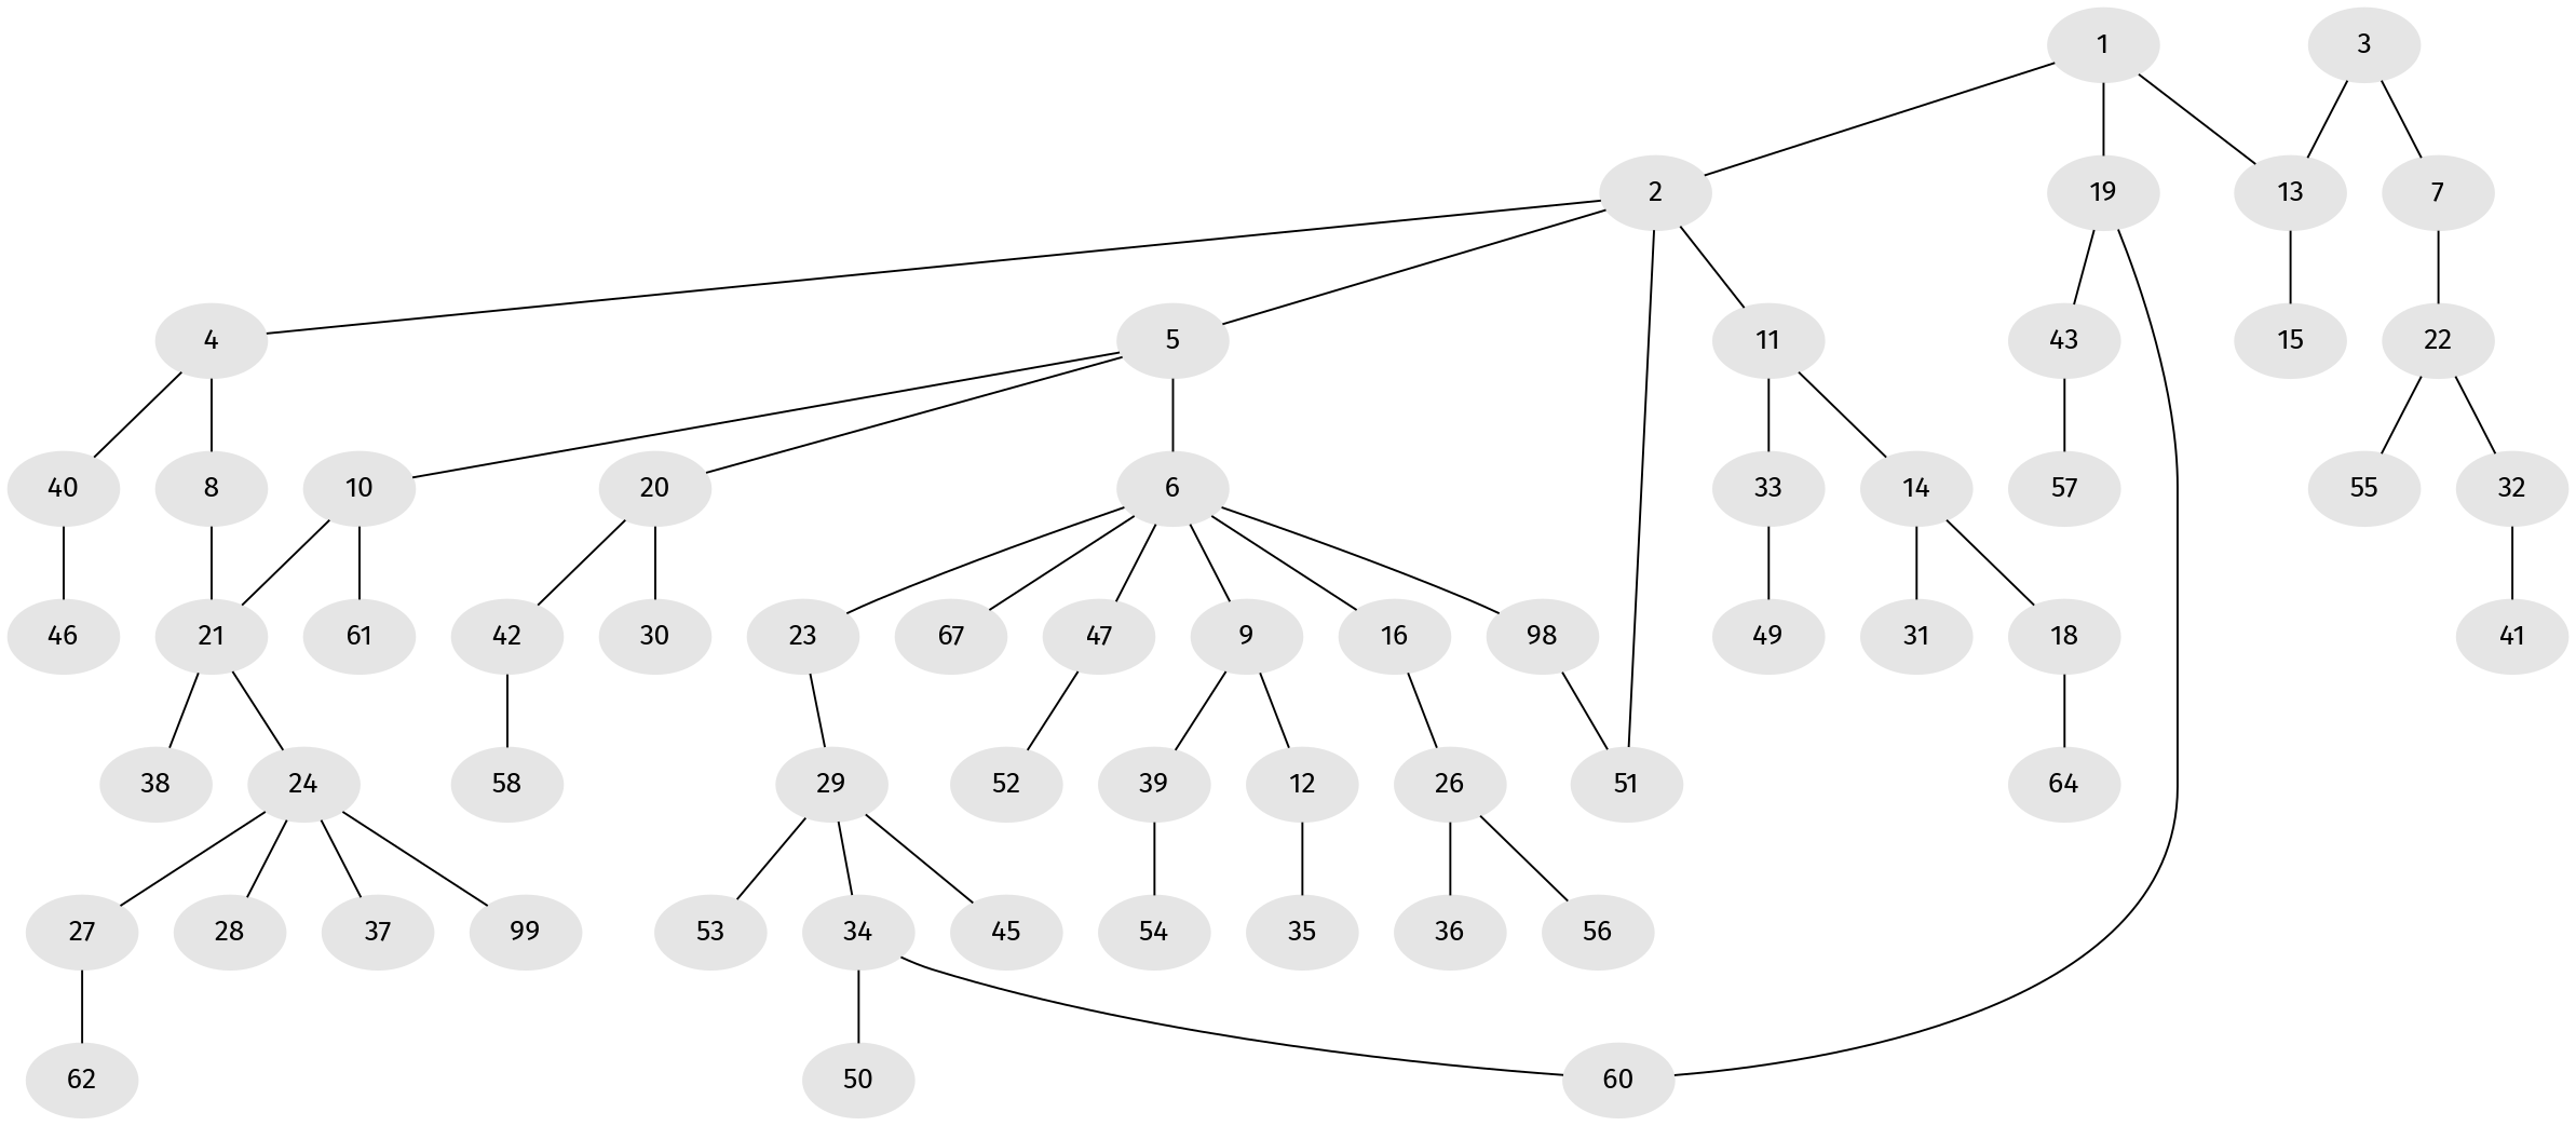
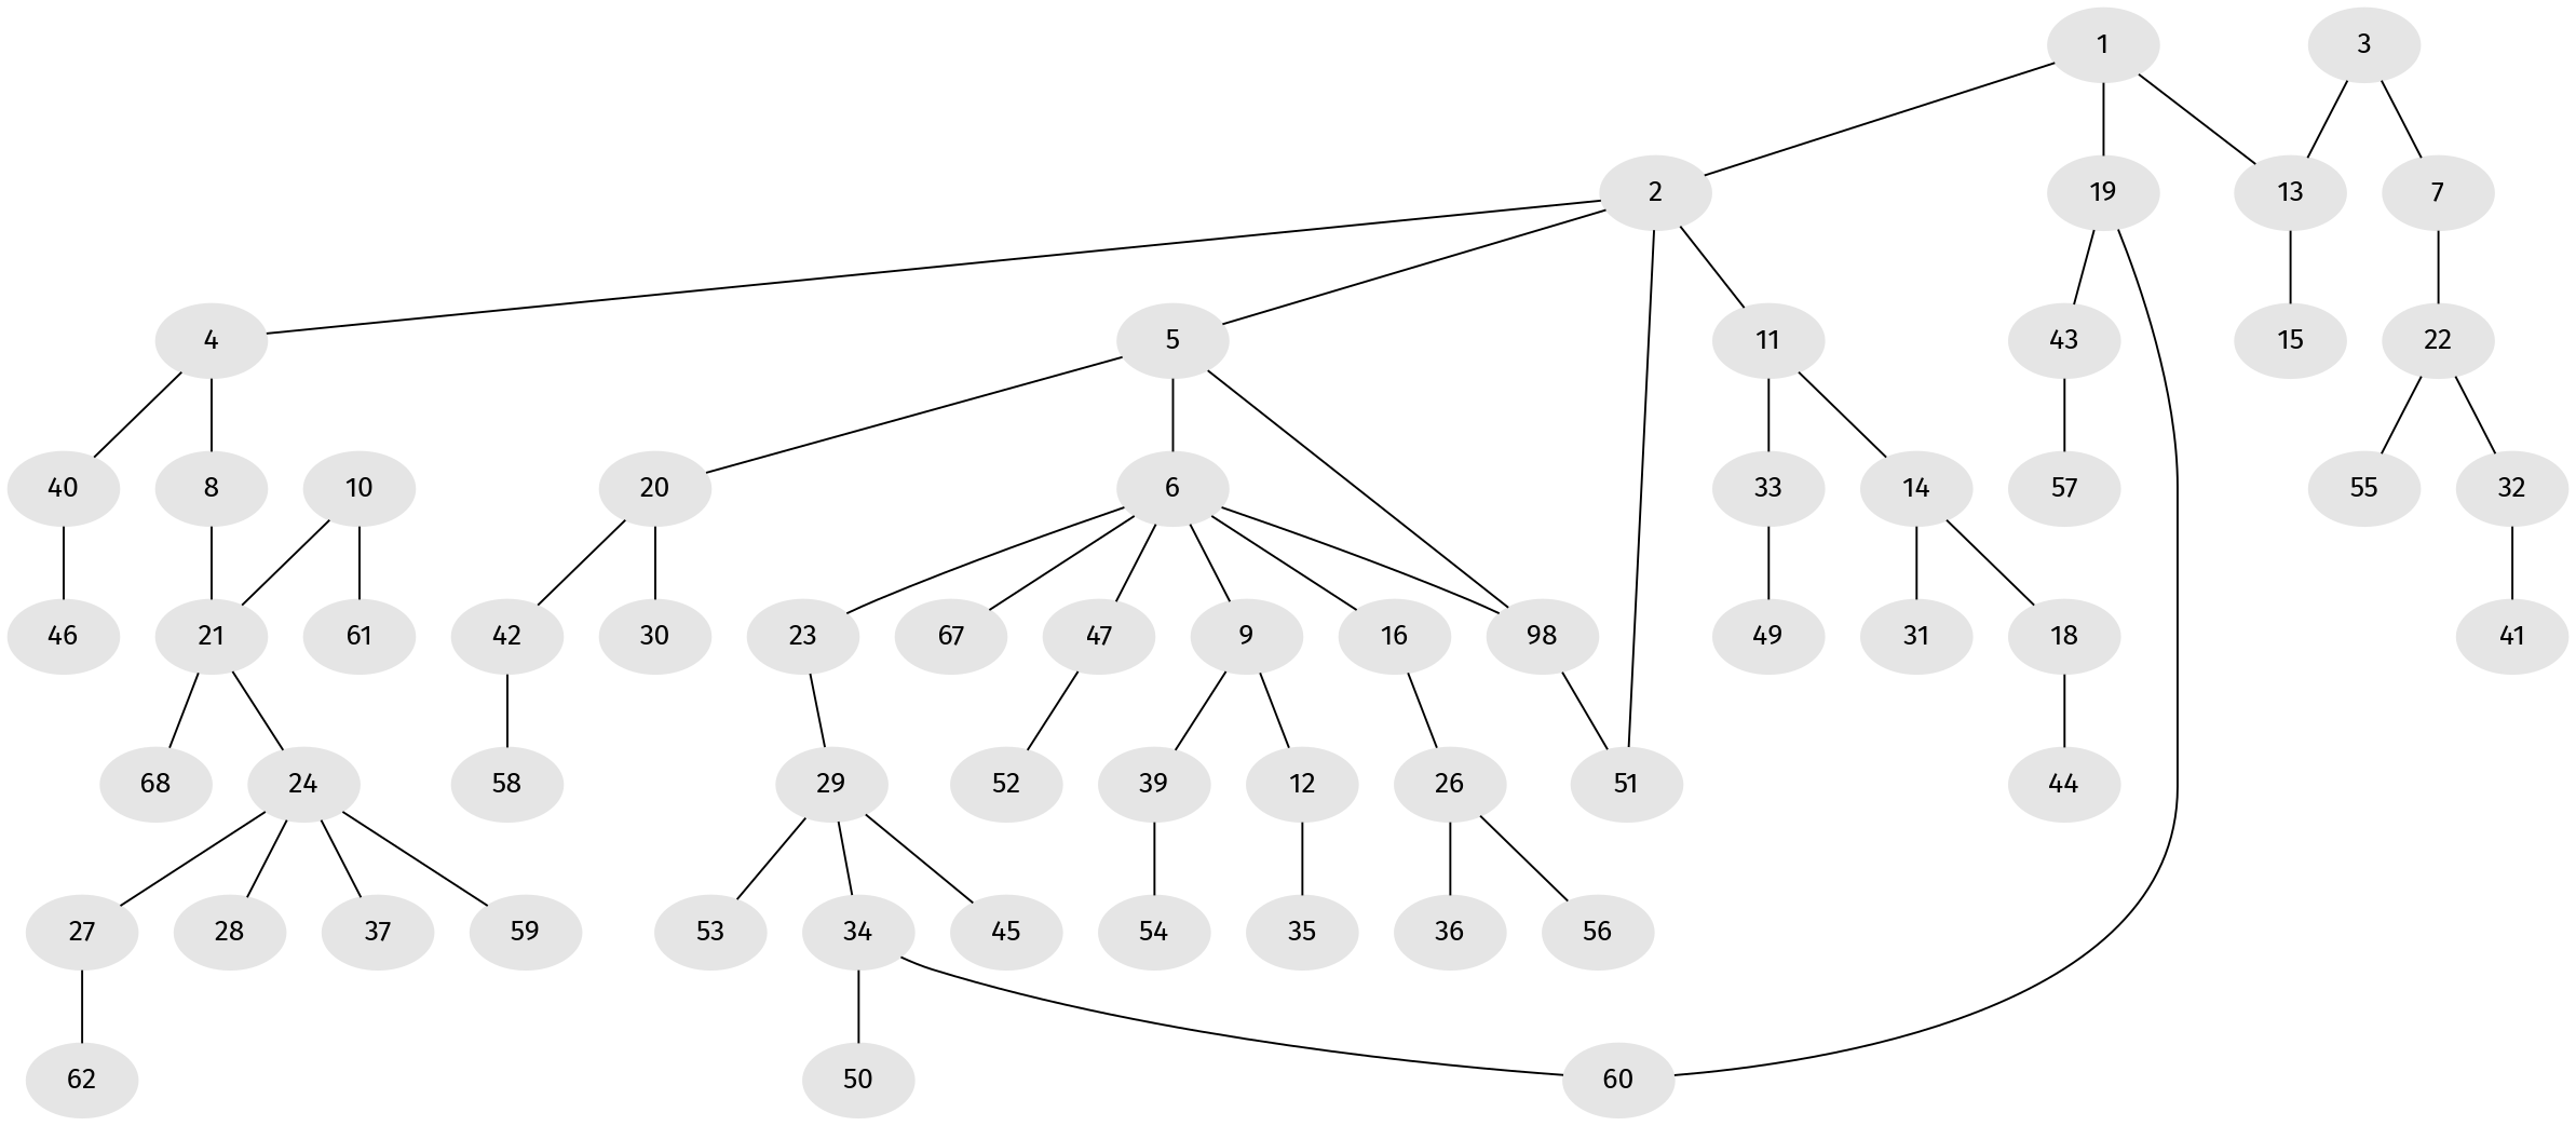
  graph {
    fontname="Fira Sans"
    node [color=gray90 fontname="Fira Sans" style=filled]
    edge [fontname="Fira Sans"]
    1
    2
    19
    13
    4
    5
    11
    51
    3
    7
    43
    60
    8
    40
    6
    10
    20
    14
    33
    22
    15
    21
    46
    9
    16
    n26 [label=67]
    23
    47
    n29 [label=98]
    61
    30
    42
    12
    39
    26
    29
    52
    32
    55
    24
-   38
+   38 [label=68]
    35
    18
    31
    49
-   44 [label=64]
+   44
    36
    56
    57
    58
    27
    28
    37
-   59 [label=99]
+   59
    41
    34
    45
    53
    62
    54
    50
    1 -- 2
    1 -- 19
    1 -- 13
    2 -- 4
    2 -- 5
    2 -- 11
    2 -- 51
    19 -- 43
    19 -- 60
    13 -- 15
    4 -- 8
    4 -- 40
    5 -- 6
-   5 -- 10
+   5 -- n29
    5 -- 20
    11 -- 14
    11 -- 33
    3 -- 13
    3 -- 7
    7 -- 22
    43 -- 57
    8 -- 21
    40 -- 46
    6 -- 9
    6 -- 16
    6 -- n26
    6 -- 23
    6 -- 47
    6 -- n29
    10 -- 21
    10 -- 61
    20 -- 30
    20 -- 42
    14 -- 18
    14 -- 31
    33 -- 49
    22 -- 32
    22 -- 55
    21 -- 24
    21 -- 38
    9 -- 12
    9 -- 39
    16 -- 26
    23 -- 29
    47 -- 52
    n29 -- 51
    42 -- 58
    12 -- 35
    39 -- 54
    26 -- 36
    26 -- 56
    29 -- 34
    29 -- 45
    29 -- 53
    32 -- 41
    24 -- 27
    24 -- 28
    24 -- 37
    24 -- 59
    18 -- 44
    27 -- 62
    34 -- 60
    34 -- 50
  }
